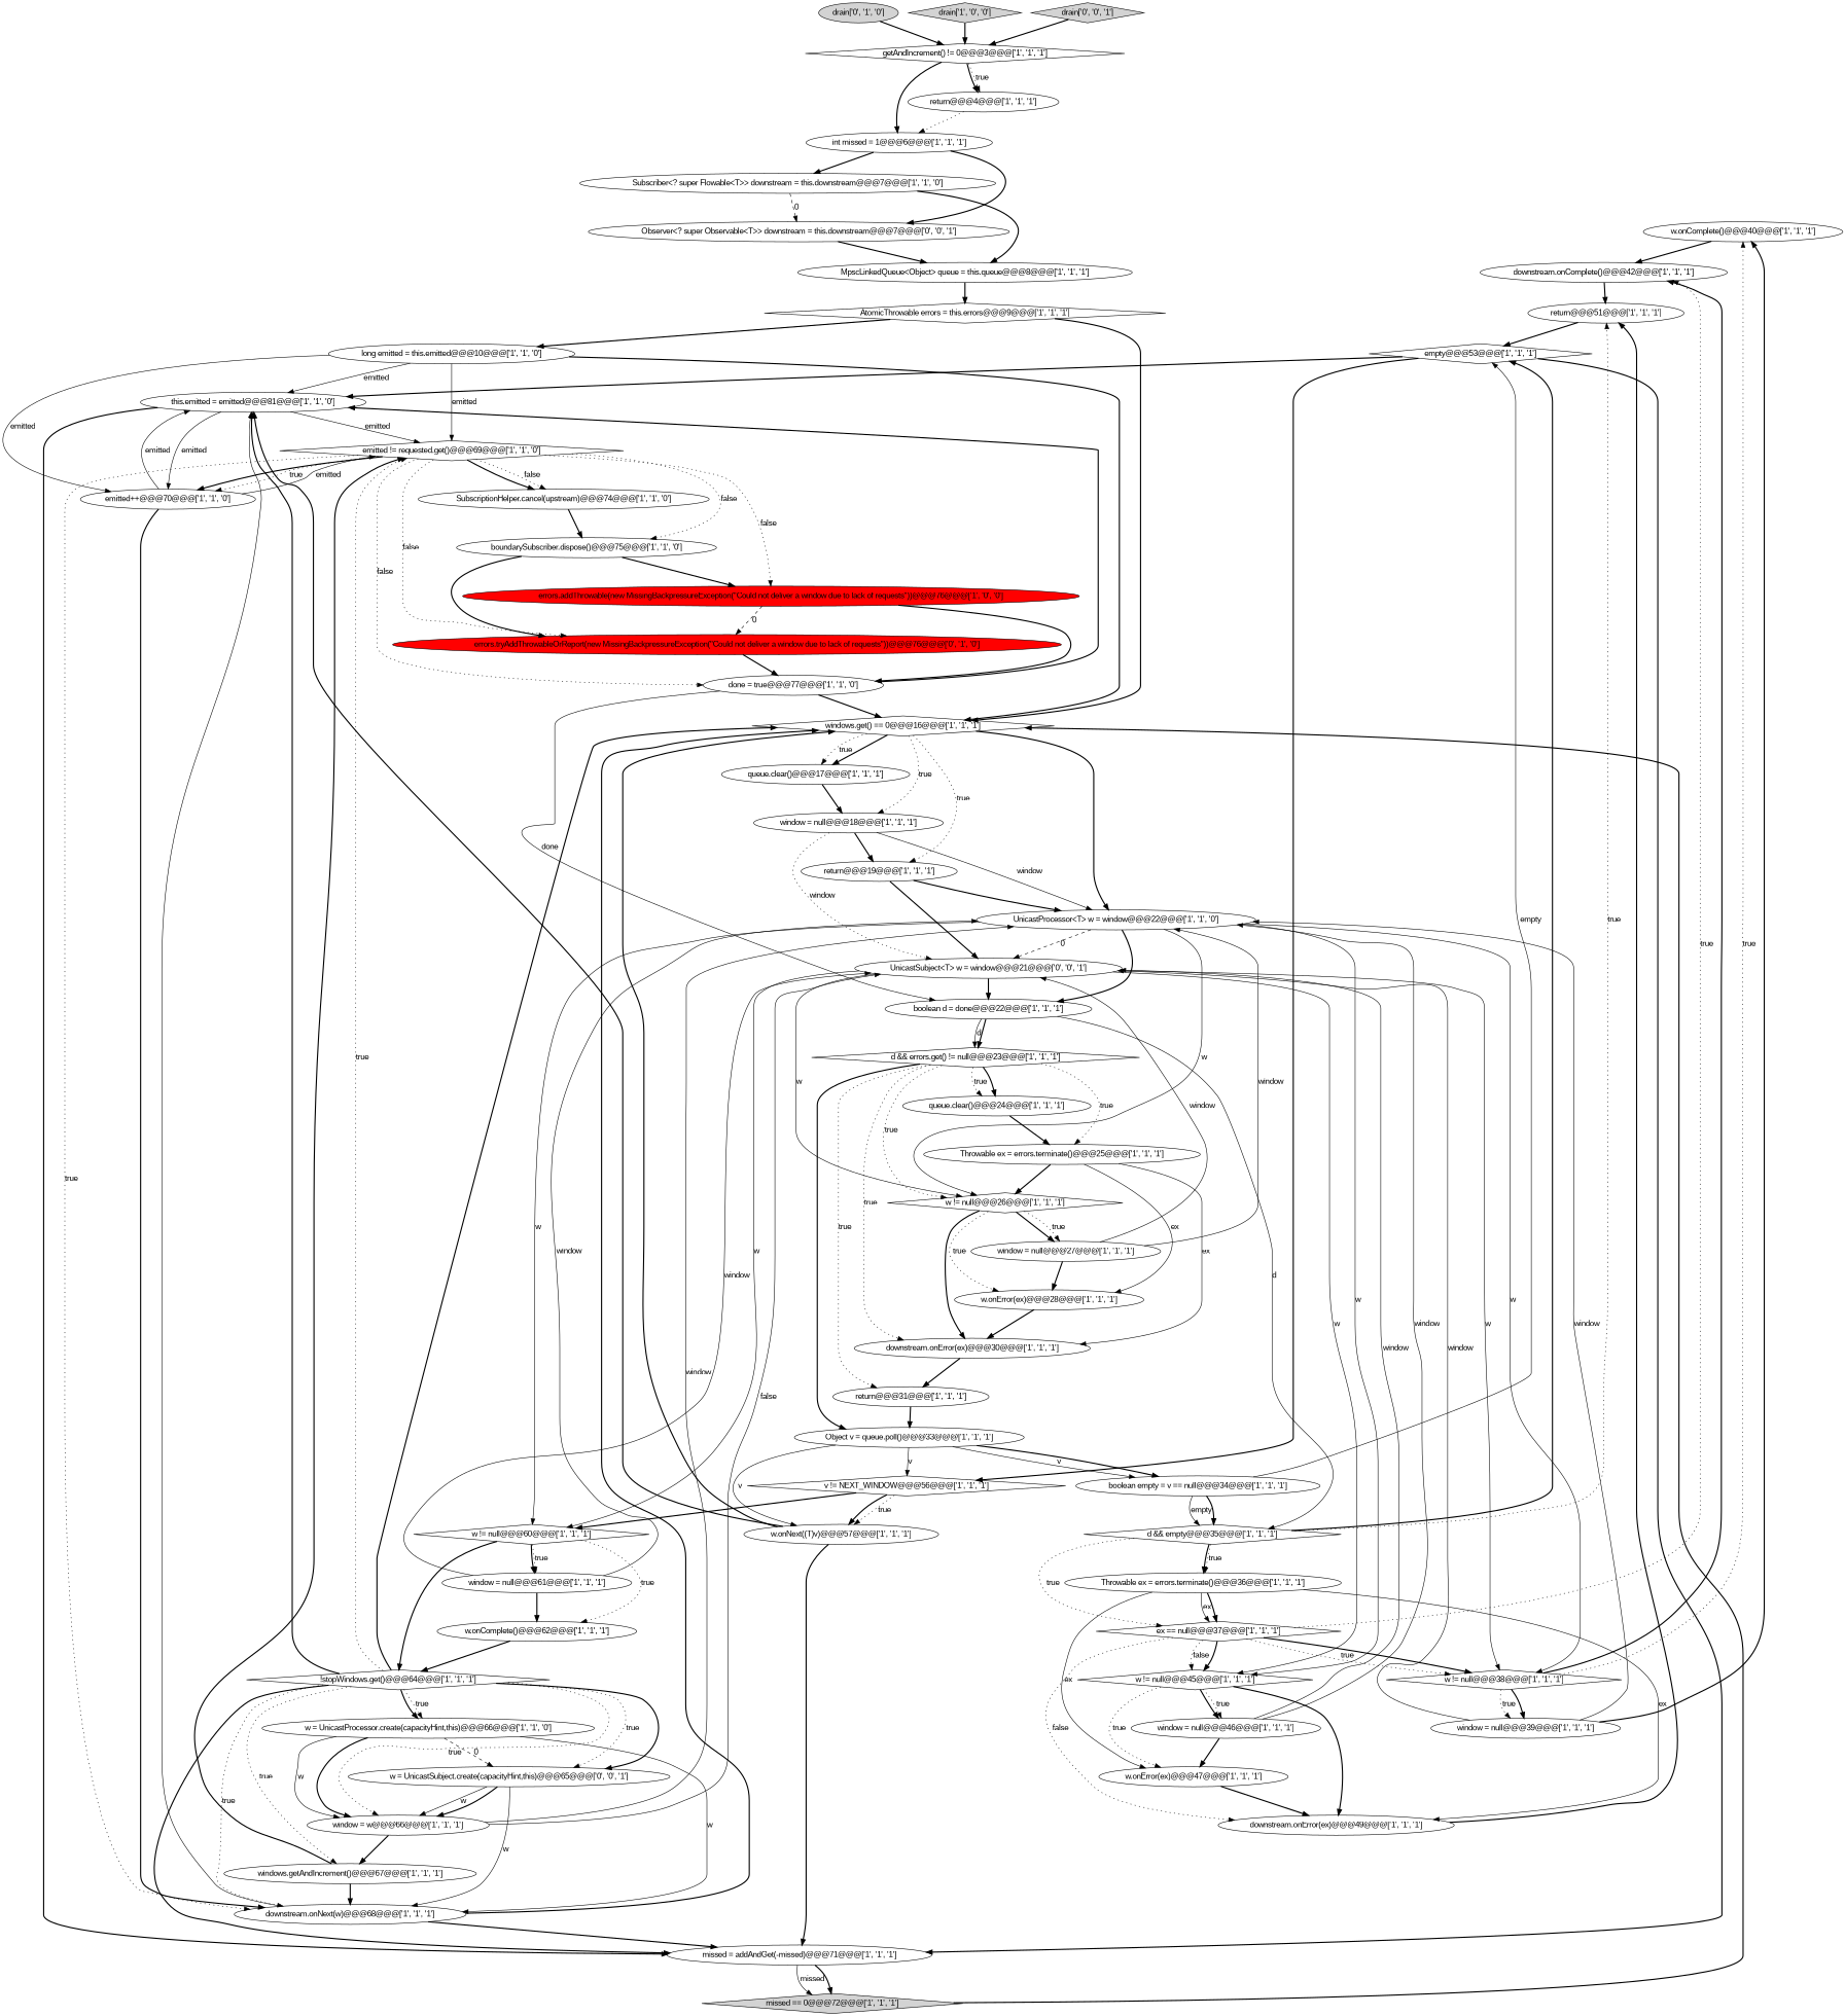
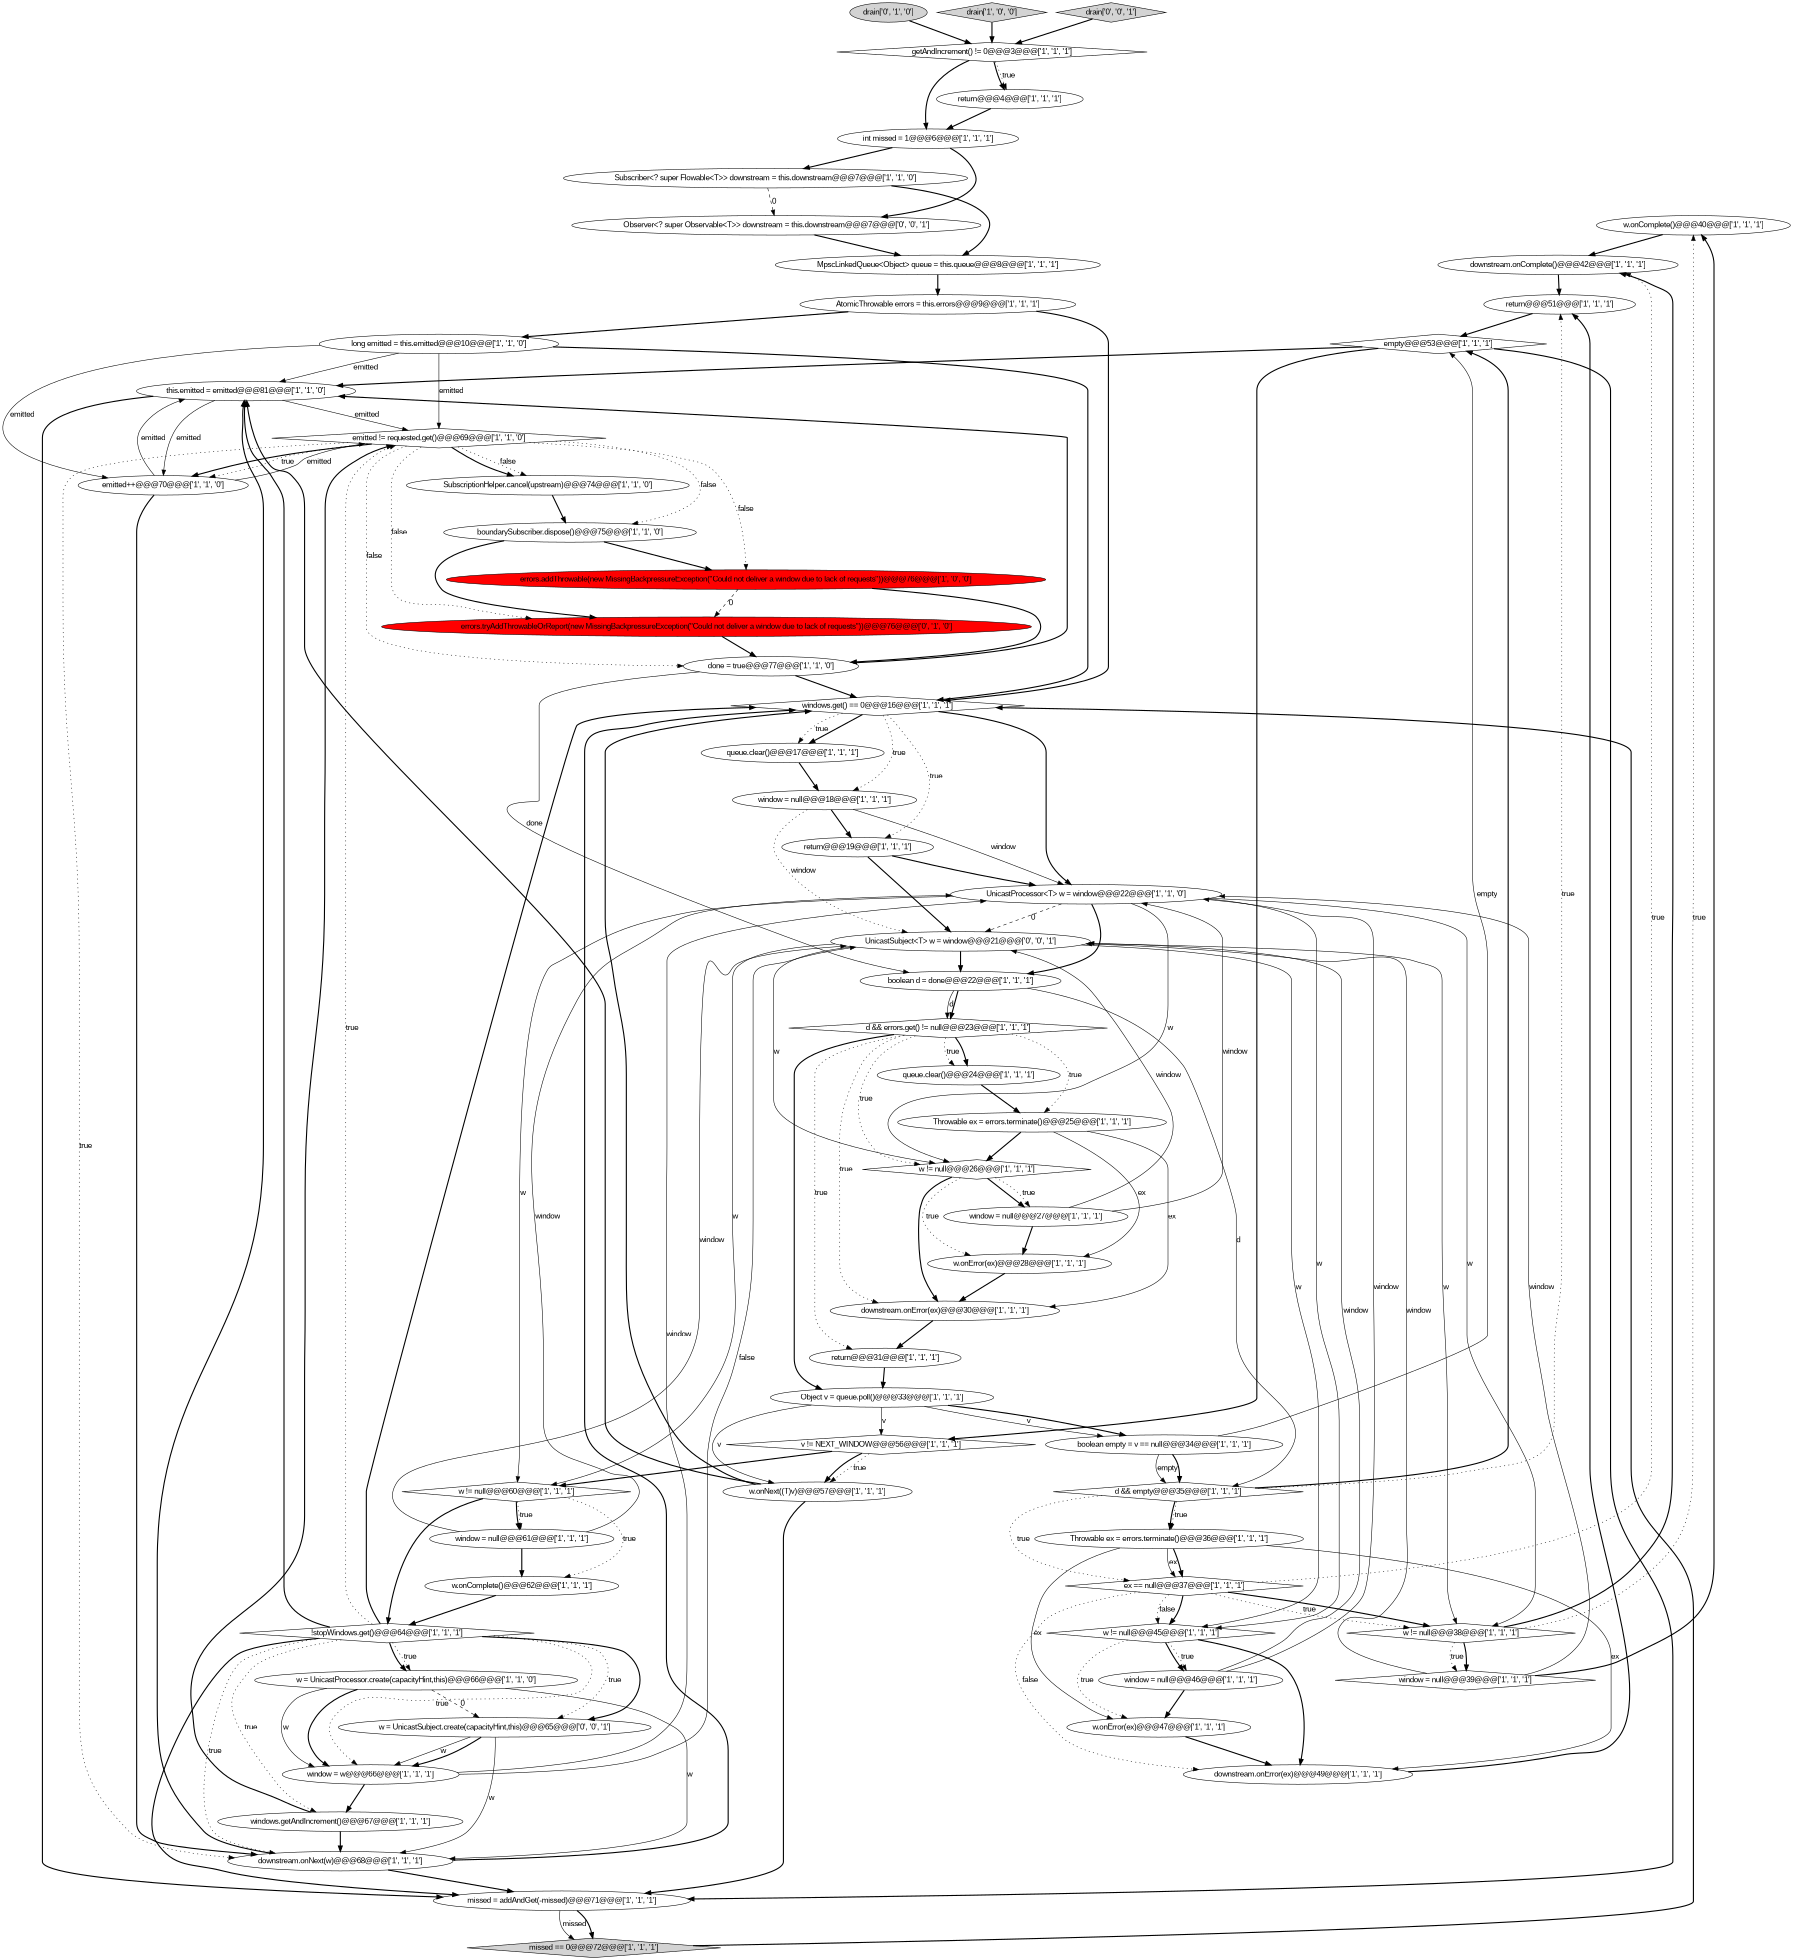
  digraph {
    fontname="Liberation Sans"
    node [fillcolor=white fontname="Liberation Sans" shape=ellipse style=filled]
    edge [fontname="Liberation Sans" style=bold]
    n1 [label="w.onComplete()@@@40@@@['1', '1', '1']"]
    n2 [label="downstream.onComplete()@@@42@@@['1', '1', '1']"]
    n3 [label="return@@@51@@@['1', '1', '1']"]
    n4 [label="windows.get() == 0@@@16@@@['1', '1', '1']" shape=diamond]
    n5 [label="queue.clear()@@@17@@@['1', '1', '1']"]
    n6 [label="window = null@@@18@@@['1', '1', '1']"]
    n7 [label="UnicastProcessor<T> w = window@@@22@@@['1', '1', '0']"]
    n8 [label="return@@@19@@@['1', '1', '1']"]
    n9 [label="UnicastSubject<T> w = window@@@21@@@['0', '0', '1']"]
    n10 [label="boolean d = done@@@22@@@['1', '1', '1']"]
    n11 [label="w != null@@@26@@@['1', '1', '1']" shape=diamond]
    n12 [label="w != null@@@60@@@['1', '1', '1']" shape=diamond]
    n13 [label="w != null@@@38@@@['1', '1', '1']" shape=diamond]
    n14 [label="w != null@@@45@@@['1', '1', '1']" shape=diamond]
    n15 [fillcolor=red label="errors.addThrowable(new MissingBackpressureException(\"Could not deliver a window due to lack of requests\"))@@@76@@@['1', '0', '0']"]
    n16 [label="done = true@@@77@@@['1', '1', '0']"]
    n17 [fillcolor=red label="errors.tryAddThrowableOrReport(new MissingBackpressureException(\"Could not deliver a window due to lack of requests\"))@@@76@@@['0', '1', '0']"]
    n18 [label="this.emitted = emitted@@@81@@@['1', '1', '0']"]
    n19 [label="return@@@31@@@['1', '1', '1']"]
    n20 [label="Object v = queue.poll()@@@33@@@['1', '1', '1']"]
    n21 [label="v != NEXT_WINDOW@@@56@@@['1', '1', '1']" shape=diamond]
    n22 [label="w.onNext((T)v)@@@57@@@['1', '1', '1']"]
    n23 [label="boolean empty = v == null@@@34@@@['1', '1', '1']"]
    n24 [label="windows.getAndIncrement()@@@67@@@['1', '1', '1']"]
    n25 [label="downstream.onNext(w)@@@68@@@['1', '1', '1']"]
    n26 [label="emitted != requested.get()@@@69@@@['1', '1', '0']" shape=diamond]
    n27 [label="missed = addAndGet(-missed)@@@71@@@['1', '1', '1']"]
    n28 [label="SubscriptionHelper.cancel(upstream)@@@74@@@['1', '1', '0']"]
    n29 [label="boundarySubscriber.dispose()@@@75@@@['1', '1', '0']"]
    n30 [label="emitted++@@@70@@@['1', '1', '0']"]
    n31 [label="d && empty@@@35@@@['1', '1', '1']" shape=diamond]
    n32 [label="Throwable ex = errors.terminate()@@@36@@@['1', '1', '1']"]
    n33 [label="ex == null@@@37@@@['1', '1', '1']" shape=diamond]
    n34 [label="empty@@@53@@@['1', '1', '1']" shape=diamond]
    n35 [label="w.onError(ex)@@@47@@@['1', '1', '1']"]
    n36 [label="downstream.onError(ex)@@@49@@@['1', '1', '1']"]
    n37 [label="window = null@@@27@@@['1', '1', '1']"]
    n38 [label="w.onError(ex)@@@28@@@['1', '1', '1']"]
    n39 [label="downstream.onError(ex)@@@30@@@['1', '1', '1']"]
    n40 [fillcolor=lightgray label="missed == 0@@@72@@@['1', '1', '1']" shape=diamond]
    n41 [label="window = w@@@66@@@['1', '1', '1']"]
    n42 [label="window = null@@@46@@@['1', '1', '1']"]
    n43 [label="getAndIncrement() != 0@@@3@@@['1', '1', '1']" shape=diamond]
    n44 [label="int missed = 1@@@6@@@['1', '1', '1']"]
    n45 [label="return@@@4@@@['1', '1', '1']"]
    n46 [label="Subscriber<? super Flowable<T>> downstream = this.downstream@@@7@@@['1', '1', '0']"]
    n47 [label="Observer<? super Observable<T>> downstream = this.downstream@@@7@@@['0', '0', '1']"]
    n48 [label="d && errors.get() != null@@@23@@@['1', '1', '1']" shape=diamond]
    n49 [label="w = UnicastProcessor.create(capacityHint,this)@@@66@@@['1', '1', '0']"]
    n50 [label="w = UnicastSubject.create(capacityHint,this)@@@65@@@['0', '0', '1']"]
    n51 [label="Throwable ex = errors.terminate()@@@25@@@['1', '1', '1']"]
    n52 [label="queue.clear()@@@24@@@['1', '1', '1']"]
    n53 [label="w.onComplete()@@@62@@@['1', '1', '1']"]
    n54 [label="window = null@@@61@@@['1', '1', '1']"]
    n55 [label="!stopWindows.get()@@@64@@@['1', '1', '1']" shape=diamond]
-   n56 [label="window = null@@@39@@@['1', '1', '1']"]
+   n56 [label="window = null@@@39@@@['1', '1', '1']" shape=diamond]
    n57 [fillcolor=lightgray label="drain['0', '1', '0']"]
    n58 [label="MpscLinkedQueue<Object> queue = this.queue@@@8@@@['1', '1', '1']"]
-   n59 [label="AtomicThrowable errors = this.errors@@@9@@@['1', '1', '1']" shape=diamond]
+   n59 [label="AtomicThrowable errors = this.errors@@@9@@@['1', '1', '1']"]
    n60 [label="long emitted = this.emitted@@@10@@@['1', '1', '0']"]
    n61 [fillcolor=lightgray label="drain['1', '0', '0']" shape=diamond]
    n62 [fillcolor=lightgray label="drain['0', '0', '1']" shape=diamond]
    n1 -> n2
    n2 -> n3
    n3 -> n34
    n4 -> n5
    n4 -> n5 [label=true style=dotted]
    n4 -> n6 [label=true style=dotted]
    n4 -> n7
    n4 -> n8 [label=true style=dotted]
    n5 -> n6
    n6 -> n7 [label=window style=solid]
    n6 -> n8
    n6 -> n9 [label=window style=dotted]
    n7 -> n9 [label=0 style=dashed]
    n7 -> n10
    n7 -> n11 [label=w style=solid]
    n7 -> n12 [label=w style=solid]
    n7 -> n13 [label=w style=solid]
    n7 -> n14 [label=w style=solid]
    n8 -> n7
    n8 -> n9
    n9 -> n10
    n9 -> n11 [label=w style=solid]
    n9 -> n12 [label=w style=solid]
    n9 -> n13 [label=w style=solid]
    n9 -> n14 [label=w style=solid]
    n10 -> n31 [label=d style=solid]
    n10 -> n48
    n10 -> n48 [label=d style=solid]
    n11 -> n37
    n11 -> n37 [label=true style=dotted]
    n11 -> n38 [label=true style=dotted]
    n11 -> n39
    n12 -> n53 [label=true style=dotted]
    n12 -> n54 [label=true style=dotted]
    n12 -> n54
    n12 -> n55
    n13 -> n1 [label=true style=dotted]
    n13 -> n2
    n13 -> n56
    n13 -> n56 [label=true style=dotted]
    n14 -> n35 [label=true style=dotted]
    n14 -> n36
    n14 -> n42
    n14 -> n42 [label=true style=dotted]
    n15 -> n16
    n15 -> n17 [label=0 style=dashed]
    n16 -> n4
    n16 -> n10 [label=done style=solid]
    n16 -> n18
    n17 -> n16
    n18 -> n26 [label=emitted style=solid]
    n18 -> n27
    n18 -> n30 [label=emitted style=solid]
    n19 -> n20
    n20 -> n21 [label=v style=solid]
    n20 -> n22 [label=v style=solid]
    n20 -> n23
    n20 -> n23 [label=v style=solid]
    n21 -> n12
    n21 -> n22 [label=true style=dotted]
    n21 -> n22
    n22 -> n4
    n22 -> n18
    n22 -> n27
    n23 -> n31 [label=empty style=solid]
    n23 -> n31
    n23 -> n34 [label=empty style=solid]
    n24 -> n25
    n24 -> n26
    n25 -> n4
-   n25 -> n18 [style=solid]
+   n25 -> n18
    n25 -> n27
    n26 -> n15 [label=false style=dotted]
    n26 -> n16 [label=false style=dotted]
    n26 -> n17 [label=false style=dotted]
    n26 -> n25 [label=true style=dotted]
    n26 -> n28 [label=false style=dotted]
    n26 -> n28
    n26 -> n29 [label=false style=dotted]
    n26 -> n30
    n26 -> n30 [label=true style=dotted]
    n27 -> n40 [label=missed style=solid]
    n27 -> n40
    n28 -> n29
    n29 -> n15
    n29 -> n17
    n30 -> n18 [label=emitted style=solid]
    n30 -> n25
    n30 -> n26 [label=emitted style=solid]
    n31 -> n3 [label=true style=dotted]
    n31 -> n32
    n31 -> n32 [label=true style=dotted]
    n31 -> n33 [label=true style=dotted]
    n31 -> n34
    n32 -> n33 [label=ex style=solid]
    n32 -> n33
    n32 -> n35 [label=ex style=solid]
    n32 -> n36 [label=ex style=solid]
    n33 -> n2 [label=true style=dotted]
    n33 -> n13
    n33 -> n13 [label=true style=dotted]
    n33 -> n14
    n33 -> n14 [label=false style=dotted]
    n33 -> n36 [label=false style=dotted]
    n34 -> n18
    n34 -> n21
    n34 -> n27
    n35 -> n36
    n36 -> n3
    n37 -> n7 [label=window style=solid]
    n37 -> n9 [label=window style=solid]
    n37 -> n38
    n38 -> n39
    n39 -> n19
    n40 -> n4
    n41 -> n7 [label=window style=solid]
    n41 -> n9 [label=false style=solid]
    n41 -> n24
    n42 -> n7 [label=window style=solid]
    n42 -> n9 [label=window style=solid]
    n42 -> n35
    n43 -> n44
    n43 -> n45
    n43 -> n45 [label=true style=dotted]
    n44 -> n46
    n44 -> n47
-   n45 -> n44 [style=dotted]
+   n45 -> n44
    n46 -> n47 [label=0 style=dashed]
    n46 -> n58
    n47 -> n58
    n48 -> n11 [label=true style=dotted]
    n48 -> n19 [label=true style=dotted]
    n48 -> n20
    n48 -> n39 [label=true style=dotted]
    n48 -> n51 [label=true style=dotted]
    n48 -> n52
    n48 -> n52 [label=true style=dotted]
    n49 -> n25 [label=w style=solid]
    n49 -> n41 [label=w style=solid]
    n49 -> n41
    n49 -> n50 [label=0 style=dashed]
    n50 -> n25 [label=w style=solid]
    n50 -> n41 [label=w style=solid]
    n50 -> n41
    n51 -> n11
    n51 -> n38 [label=ex style=solid]
    n51 -> n39 [label=ex style=solid]
    n52 -> n51
    n53 -> n55
    n54 -> n7 [label=window style=solid]
    n54 -> n9 [label=window style=solid]
    n54 -> n53
    n55 -> n4
    n55 -> n18
    n55 -> n24 [label=true style=dotted]
    n55 -> n25 [label=true style=dotted]
    n55 -> n26 [label=true style=dotted]
    n55 -> n27
    n55 -> n41 [label=true style=dotted]
    n55 -> n49 [label=true style=dotted]
    n55 -> n49
    n55 -> n50
    n55 -> n50 [label=true style=dotted]
    n56 -> n1
    n56 -> n7 [label=window style=solid]
    n56 -> n9 [label=window style=solid]
    n57 -> n43
    n58 -> n59
    n59 -> n4
    n59 -> n60
    n60 -> n4
    n60 -> n18 [label=emitted style=solid]
    n60 -> n26 [label=emitted style=solid]
    n60 -> n30 [label=emitted style=solid]
    n61 -> n43
    n62 -> n43
  }
